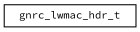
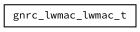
  digraph {
    rankdir=LR
    fontname="Source Code Pro"
-   n1 [color=black fillcolor=white fontname="Source Code Pro" fontsize=10 height=0.2 label=gnrc_lwmac_hdr_t shape=record style=filled width=0.4]
+   n1 [color=black fillcolor=white fontname="Source Code Pro" fontsize=10 height=0.2 label=gnrc_lwmac_lwmac_t shape=record style=filled width=0.4]
  }
